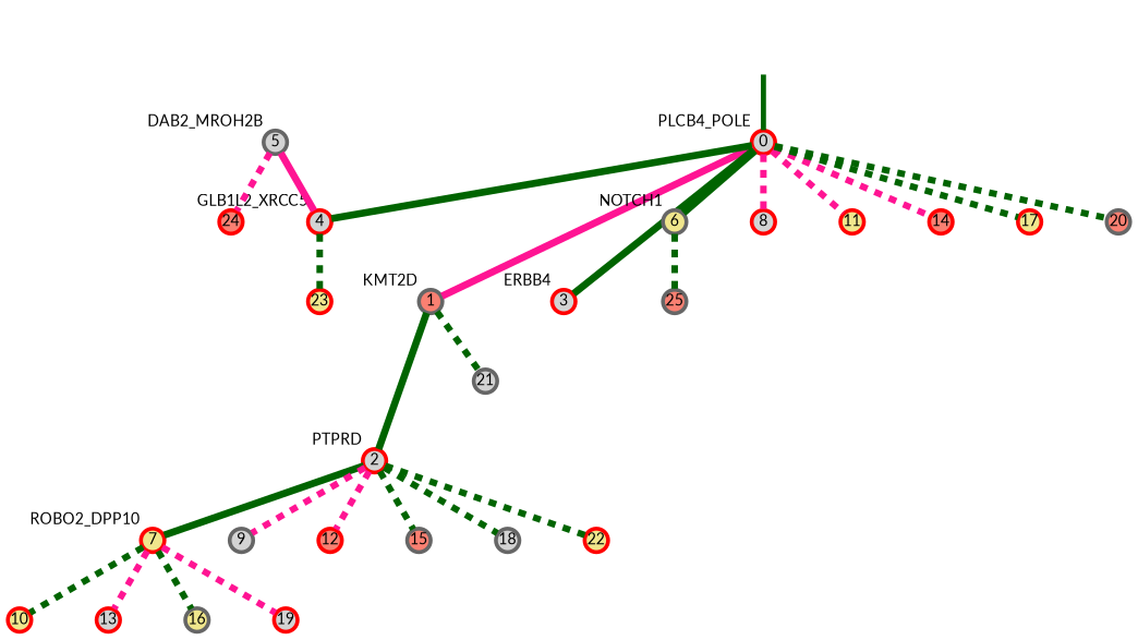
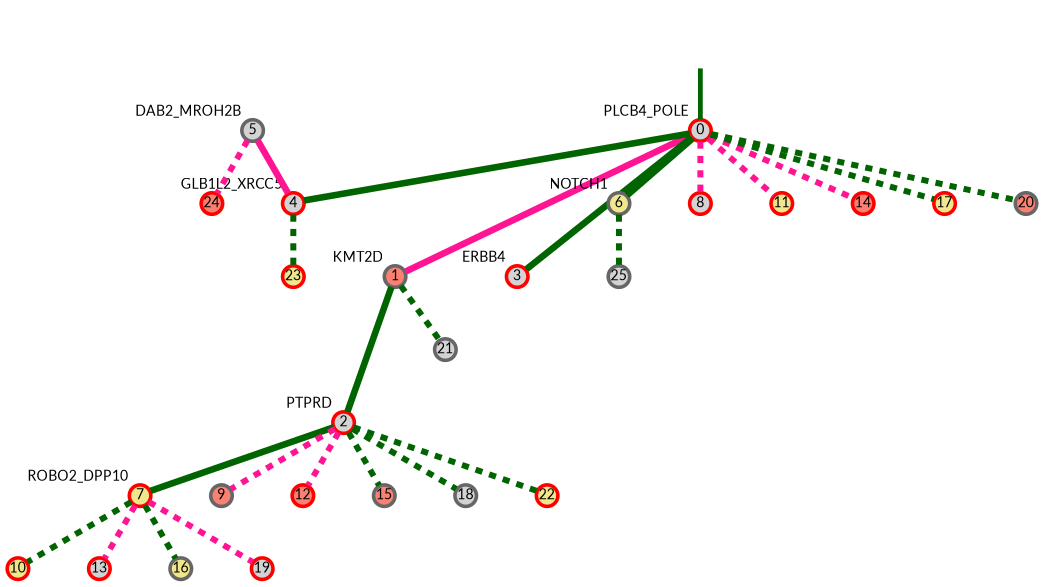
  strict digraph {
    forcelabels=true
    nodesep=0.7
    rankdir=TB
    ranksep=0.6
    splines=false
    node [color=red fillcolor=lightgrey fixedsize=true fontname=Lato fontsize="12pt" penwidth=3 shape=circle style="solid,filled"]
    edge [arrowsize=0 color=darkgreen minlen=1.2625000476837158 penwidth=5 style=dashed]
    0 [height=0.25 style=filled xlabel=PLCB4_POLE]
    1 [color=gray40 fillcolor=salmon height=0.25 style=filled xlabel=KMT2D]
    3 [height=0.25 style=filled xlabel=ERBB4]
    6 [color=gray40 fillcolor=khaki height=0.25 style=filled xlabel=NOTCH1]
    8 [height=0.25]
    11 [fillcolor=khaki height=0.25]
    14 [fillcolor=salmon height=0.25]
    17 [fillcolor=khaki height=0.25]
    20 [color=gray40 fillcolor=salmon height=0.25]
    4 [height=0.25 style=filled xlabel=GLB1L2_XRCC5]
    2 [height=0.25 style=filled xlabel=PTPRD]
    21 [color=gray40 height=0.25]
    5 [color=gray40 height=0.25 style=filled xlabel=DAB2_MROH2B]
    24 [fillcolor=salmon height=0.25]
-   25 [color=gray40 fillcolor=salmon height=0.25]
+   25 [color=gray40 height=0.25]
    7 [fillcolor=khaki height=0.25 style=filled xlabel=ROBO2_DPP10]
-   9 [color=gray40 height=0.25]
+   9 [color=gray40 fillcolor=salmon height=0.25]
    12 [fillcolor=salmon height=0.25]
    15 [color=gray40 fillcolor=salmon height=0.25]
    18 [color=gray40 height=0.25]
    22 [fillcolor=khaki height=0.25]
    23 [fillcolor=khaki height=0.25]
    10 [fillcolor=khaki height=0.25]
    13 [height=0.25]
    16 [color=gray40 fillcolor=khaki height=0.25]
    19 [height=0.25]
    normal [style=invis xlabel=PLCB4_POLE color="" fillcolor="" fixedsize="" fontname="" fontsize="" shape=""]
    0 -> 1 [color=deeppink minlen=2.5 penwidth=5.5 style=solid]
    0 -> 3 [minlen=2.049999952316284 penwidth=5.5 style=solid]
    0 -> 6 [minlen=1.524999976158142 penwidth=5.5 style=solid]
    0 -> 8 [color=deeppink]
    0 -> 11 [color=deeppink]
    0 -> 14 [color=deeppink]
    0 -> 17
    0 -> 20
    0 -> 4 [minlen=1.75 penwidth=5.5 style=solid]
    1 -> 2 [minlen=2.1999998092651367 penwidth=5.5 style=solid]
    1 -> 21
    6 -> 25
    4 -> 23
    2 -> 7 [minlen=1.524999976158142 penwidth=5.5 style=solid]
    2 -> 9 [color=deeppink]
    2 -> 12 [color=deeppink]
    2 -> 15
    2 -> 18
    2 -> 22
    5 -> 4 [color=deeppink minlen=1.9000000953674316 penwidth=5.5 style=solid]
    5 -> 24 [color=deeppink]
    7 -> 10
    7 -> 13 [color=deeppink]
    7 -> 16
    7 -> 19 [color=deeppink]
    normal -> 0 [penwidth=4 style=solid minlen=""]
  }
